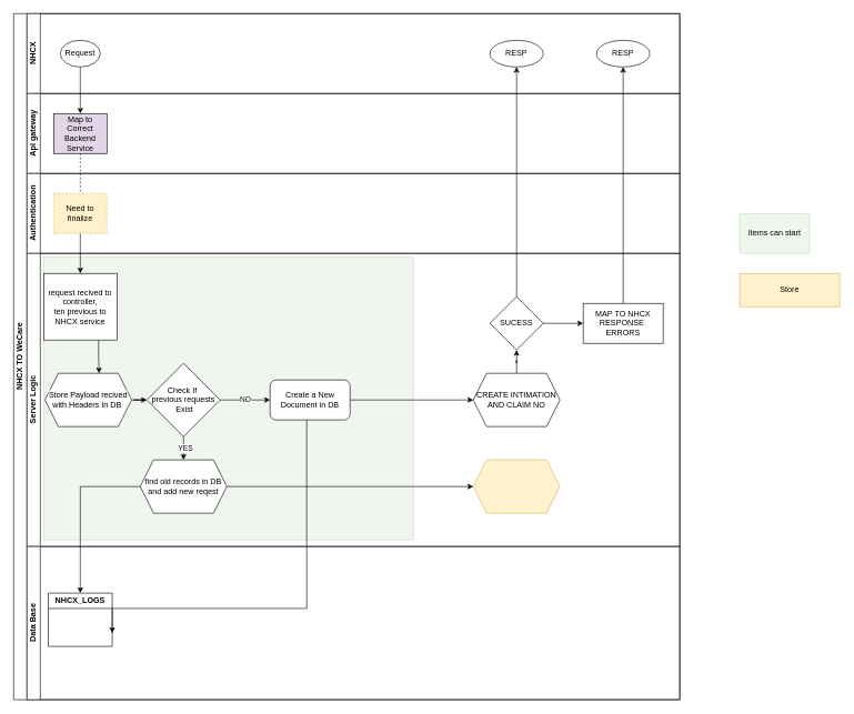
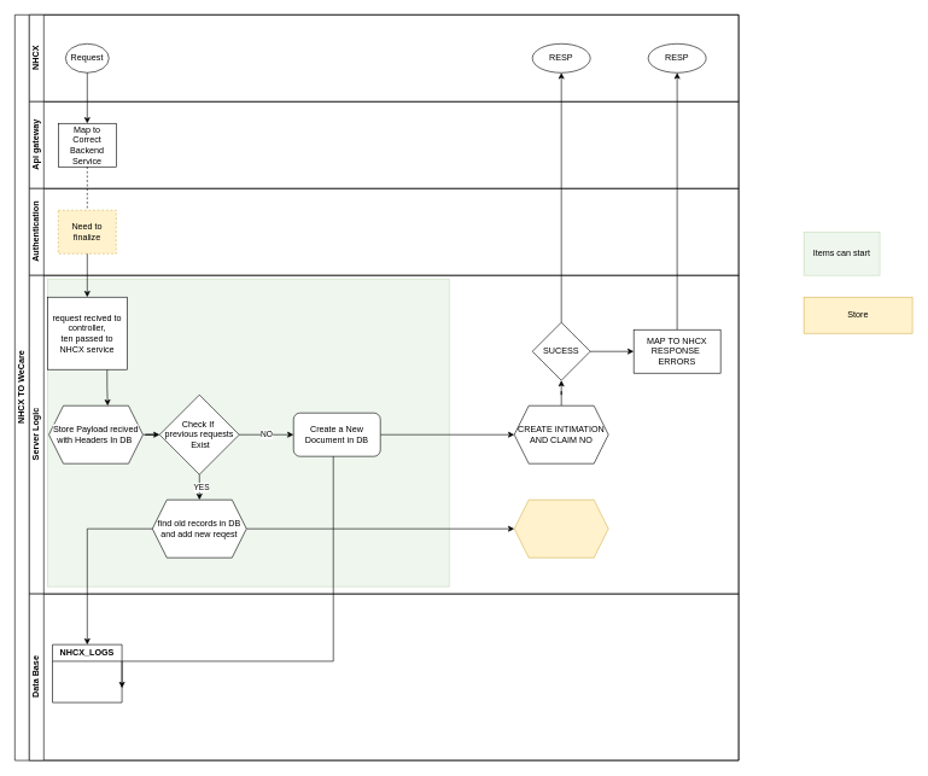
  <mxCell id="0" />
  <mxCell id="1" parent="0" />
  <mxCell id="2" value="NHCX TO WeCare" style="swimlane;html=1;childLayout=stackLayout;resizeParent=1;resizeParentMax=0;horizontal=0;startSize=20;horizontalStack=0;" parent="1" vertex="1"><mxGeometry x="20" y="20" width="1000" height="1030" as="geometry"><mxRectangle x="120" y="120" width="40" height="60" as="alternateBounds" /></mxGeometry></mxCell>
  <mxCell id="3" value="NHCX" style="swimlane;html=1;startSize=20;horizontal=0;" parent="2" vertex="1"><mxGeometry x="20" width="980" height="120" as="geometry"><mxRectangle x="20" width="430" height="30" as="alternateBounds" /></mxGeometry></mxCell>
  <mxCell id="4" value="Request" style="ellipse;whiteSpace=wrap;html=1;" parent="3" vertex="1"><mxGeometry x="50" y="40" width="60" height="40" as="geometry" /></mxCell>
  <mxCell id="5" value="RESP" style="ellipse;whiteSpace=wrap;html=1;" parent="3" vertex="1"><mxGeometry x="695" y="40" width="80" height="40" as="geometry" /></mxCell>
  <mxCell id="6" value="RESP" style="ellipse;whiteSpace=wrap;html=1;" parent="3" vertex="1"><mxGeometry x="855" y="40" width="80" height="40" as="geometry" /></mxCell>
  <mxCell id="7" value="Api gateway" style="swimlane;html=1;startSize=20;horizontal=0;" parent="2" vertex="1"><mxGeometry x="20" y="120" width="980" height="120" as="geometry" /></mxCell>
- <mxCell id="8" value="Map to Correct Backend Service" style="rounded=0;whiteSpace=wrap;html=1;fontFamily=Helvetica;fontSize=12;fontColor=#000000;align=center;fillColor=#e1d5e7;" parent="7" vertex="1"><mxGeometry x="40" y="30" width="80" height="60" as="geometry" /></mxCell>
+ <mxCell id="8" value="Map to Correct Backend Service" style="rounded=0;whiteSpace=wrap;html=1;fontFamily=Helvetica;fontSize=12;fontColor=#000000;align=center;" parent="7" vertex="1"><mxGeometry x="40" y="30" width="80" height="60" as="geometry" /></mxCell>
  <mxCell id="9" value="Authentication" style="swimlane;html=1;startSize=20;horizontal=0;" parent="2" vertex="1"><mxGeometry x="20" y="240" width="980" height="120" as="geometry" /></mxCell>
  <mxCell id="10" value="Need to finalize" style="rounded=0;whiteSpace=wrap;html=1;fontFamily=Helvetica;fontSize=12;align=center;fillColor=#fff2cc;strokeColor=#d6b656;dashed=1;" parent="9" vertex="1"><mxGeometry x="40" y="30" width="80" height="60" as="geometry" /></mxCell>
  <mxCell id="11" value="" style="edgeStyle=orthogonalEdgeStyle;rounded=0;orthogonalLoop=1;jettySize=auto;html=1;" parent="2" source="26" target="5" edge="1"><mxGeometry relative="1" as="geometry" /></mxCell>
  <mxCell id="12" value="" style="edgeStyle=orthogonalEdgeStyle;rounded=0;orthogonalLoop=1;jettySize=auto;html=1;" parent="2" source="27" target="6" edge="1"><mxGeometry relative="1" as="geometry" /></mxCell>
  <mxCell id="13" value="Server Logic" style="swimlane;html=1;startSize=20;horizontal=0;" parent="2" vertex="1"><mxGeometry x="20" y="360" width="980" height="440" as="geometry" /></mxCell>
  <mxCell id="14" value="" style="rounded=0;whiteSpace=wrap;html=1;fillColor=#d5e8d4;strokeColor=#82b366;opacity=40;" vertex="1" parent="13"><mxGeometry x="25" y="5" width="555" height="425" as="geometry" /></mxCell>
  <mxCell id="15" style="edgeStyle=orthogonalEdgeStyle;rounded=0;orthogonalLoop=1;jettySize=auto;html=1;exitX=0.75;exitY=1;exitDx=0;exitDy=0;entryX=0.625;entryY=0;entryDx=0;entryDy=0;" parent="13" source="16" target="18" edge="1"><mxGeometry relative="1" as="geometry" /></mxCell>
- <mxCell id="16" value="request recived to controller,&lt;br&gt;ten previous to NHCX service" style="rounded=0;whiteSpace=wrap;html=1;fontFamily=Helvetica;fontSize=12;fontColor=#000000;align=center;" parent="13" vertex="1"><mxGeometry x="25" y="30" width="110" height="100" as="geometry" /></mxCell>
+ <mxCell id="16" value="request recived to controller,&lt;br&gt;ten passed to NHCX service" style="rounded=0;whiteSpace=wrap;html=1;fontFamily=Helvetica;fontSize=12;fontColor=#000000;align=center;" parent="13" vertex="1"><mxGeometry x="25" y="30" width="110" height="100" as="geometry" /></mxCell>
  <mxCell id="17" value="" style="edgeStyle=orthogonalEdgeStyle;rounded=0;orthogonalLoop=1;jettySize=auto;html=1;" parent="13" source="18" target="22" edge="1"><mxGeometry relative="1" as="geometry" /></mxCell>
  <mxCell id="18" value="&lt;meta charset=&quot;utf-8&quot;&gt;&lt;span style=&quot;color: rgb(0, 0, 0); font-family: Helvetica; font-size: 12px; font-style: normal; font-variant-ligatures: normal; font-variant-caps: normal; font-weight: 400; letter-spacing: normal; orphans: 2; text-align: center; text-indent: 0px; text-transform: none; widows: 2; word-spacing: 0px; -webkit-text-stroke-width: 0px; background-color: rgb(251, 251, 251); text-decoration-thickness: initial; text-decoration-style: initial; text-decoration-color: initial; float: none; display: inline !important;&quot;&gt;Store Payload recived with Headers In DB&amp;nbsp;&lt;/span&gt;" style="shape=hexagon;perimeter=hexagonPerimeter2;whiteSpace=wrap;html=1;fixedSize=1;" parent="13" vertex="1"><mxGeometry x="27" y="180" width="130" height="80" as="geometry" /></mxCell>
  <mxCell id="19" value="" style="edgeStyle=orthogonalEdgeStyle;rounded=0;orthogonalLoop=1;jettySize=auto;html=1;" parent="13" source="22" edge="1"><mxGeometry relative="1" as="geometry"><mxPoint x="235" y="310" as="targetPoint" /></mxGeometry></mxCell>
  <mxCell id="20" value="YES" style="edgeLabel;html=1;align=center;verticalAlign=middle;resizable=0;points=[];" parent="19" vertex="1" connectable="0"><mxGeometry x="-0.155" y="2" relative="1" as="geometry"><mxPoint y="2" as="offset" /></mxGeometry></mxCell>
  <mxCell id="21" value="NO" style="edgeStyle=orthogonalEdgeStyle;rounded=0;orthogonalLoop=1;jettySize=auto;html=1;" parent="13" source="22" target="31" edge="1"><mxGeometry relative="1" as="geometry" /></mxCell>
  <mxCell id="22" value="Check If&amp;nbsp;&lt;br&gt;previous requests&lt;br&gt;&amp;nbsp;Exist" style="rhombus;whiteSpace=wrap;html=1;" parent="13" vertex="1"><mxGeometry x="180" y="165" width="110" height="110" as="geometry" /></mxCell>
  <mxCell id="23" value="" style="edgeStyle=orthogonalEdgeStyle;rounded=0;orthogonalLoop=1;jettySize=auto;html=1;" parent="13" source="24" target="26" edge="1"><mxGeometry relative="1" as="geometry" /></mxCell>
  <mxCell id="24" value="CREATE INTIMATION AND CLAIM NO" style="shape=hexagon;perimeter=hexagonPerimeter2;whiteSpace=wrap;html=1;fixedSize=1;" parent="13" vertex="1"><mxGeometry x="670" y="180" width="130" height="80" as="geometry" /></mxCell>
  <mxCell id="25" value="" style="edgeStyle=orthogonalEdgeStyle;rounded=0;orthogonalLoop=1;jettySize=auto;html=1;" parent="13" source="26" target="27" edge="1"><mxGeometry relative="1" as="geometry" /></mxCell>
  <mxCell id="26" value="SUCESS" style="rhombus;whiteSpace=wrap;html=1;" parent="13" vertex="1"><mxGeometry x="695" y="65" width="80" height="80" as="geometry" /></mxCell>
  <mxCell id="27" value="MAP TO NHCX RESPONSE&amp;nbsp; ERRORS" style="whiteSpace=wrap;html=1;" parent="13" vertex="1"><mxGeometry x="835" y="75" width="120" height="60" as="geometry" /></mxCell>
  <mxCell id="28" value="" style="edgeStyle=orthogonalEdgeStyle;rounded=0;orthogonalLoop=1;jettySize=auto;html=1;" edge="1" parent="13" source="29" target="32"><mxGeometry relative="1" as="geometry" /></mxCell>
  <mxCell id="29" value="find old records in DB and add new reqest" style="shape=hexagon;perimeter=hexagonPerimeter2;whiteSpace=wrap;html=1;fixedSize=1;" parent="13" vertex="1"><mxGeometry x="170" y="310" width="130" height="80" as="geometry" /></mxCell>
  <mxCell id="30" style="edgeStyle=orthogonalEdgeStyle;rounded=0;orthogonalLoop=1;jettySize=auto;html=1;entryX=0;entryY=0.5;entryDx=0;entryDy=0;" parent="13" source="31" target="24" edge="1"><mxGeometry relative="1" as="geometry" /></mxCell>
  <mxCell id="31" value="Create a New Document in DB" style="rounded=1;whiteSpace=wrap;html=1;" parent="13" vertex="1"><mxGeometry x="365" y="190" width="120" height="60" as="geometry" /></mxCell>
  <mxCell id="32" value="" style="shape=hexagon;perimeter=hexagonPerimeter2;whiteSpace=wrap;html=1;fixedSize=1;fillColor=#fff2cc;strokeColor=#d6b656;" vertex="1" parent="13"><mxGeometry x="670" y="310" width="130" height="80" as="geometry" /></mxCell>
  <mxCell id="33" value="Data Base" style="swimlane;html=1;startSize=20;horizontal=0;" parent="2" vertex="1"><mxGeometry x="20" y="800" width="980" height="230" as="geometry" /></mxCell>
  <mxCell id="34" value="NHCX_LOGS" style="swimlane;whiteSpace=wrap;html=1;" parent="33" vertex="1"><mxGeometry x="32" y="70" width="96" height="80" as="geometry"><mxRectangle x="32" y="70" width="120" height="30" as="alternateBounds" /></mxGeometry></mxCell>
  <mxCell id="35" value="" style="edgeStyle=orthogonalEdgeStyle;rounded=0;orthogonalLoop=1;jettySize=auto;html=1;" parent="2" source="4" target="8" edge="1"><mxGeometry relative="1" as="geometry" /></mxCell>
  <mxCell id="36" value="" style="edgeStyle=orthogonalEdgeStyle;rounded=0;orthogonalLoop=1;jettySize=auto;html=1;dashed=1;endArrow=none;endFill=0;" parent="2" source="8" target="10" edge="1"><mxGeometry relative="1" as="geometry" /></mxCell>
  <mxCell id="37" value="" style="endArrow=classic;html=1;rounded=0;exitX=0.5;exitY=1;exitDx=0;exitDy=0;entryX=0.5;entryY=0;entryDx=0;entryDy=0;" parent="2" source="10" target="16" edge="1"><mxGeometry width="50" height="50" relative="1" as="geometry"><mxPoint x="270" y="510" as="sourcePoint" /><mxPoint x="320" y="460" as="targetPoint" /></mxGeometry></mxCell>
  <mxCell id="38" style="edgeStyle=orthogonalEdgeStyle;rounded=0;orthogonalLoop=1;jettySize=auto;html=1;" parent="2" source="29" target="34" edge="1"><mxGeometry relative="1" as="geometry" /></mxCell>
  <mxCell id="39" style="edgeStyle=orthogonalEdgeStyle;rounded=0;orthogonalLoop=1;jettySize=auto;html=1;entryX=1;entryY=0.75;entryDx=0;entryDy=0;" parent="2" source="31" target="34" edge="1"><mxGeometry relative="1" as="geometry"><Array as="points"><mxPoint x="440" y="893" /></Array></mxGeometry></mxCell>
  <mxCell id="40" value="Items can start" style="rounded=0;whiteSpace=wrap;html=1;fillColor=#d5e8d4;strokeColor=#82b366;opacity=40;" vertex="1" parent="1"><mxGeometry x="1110" y="320" width="105" height="60" as="geometry" /></mxCell>
  <mxCell id="41" value="Store" style="rounded=0;whiteSpace=wrap;html=1;fontFamily=Helvetica;fontSize=12;align=center;fillColor=#fff2cc;strokeColor=#d6b656;" vertex="1" parent="1"><mxGeometry x="1110" y="410" width="150" height="50" as="geometry" /></mxCell>
